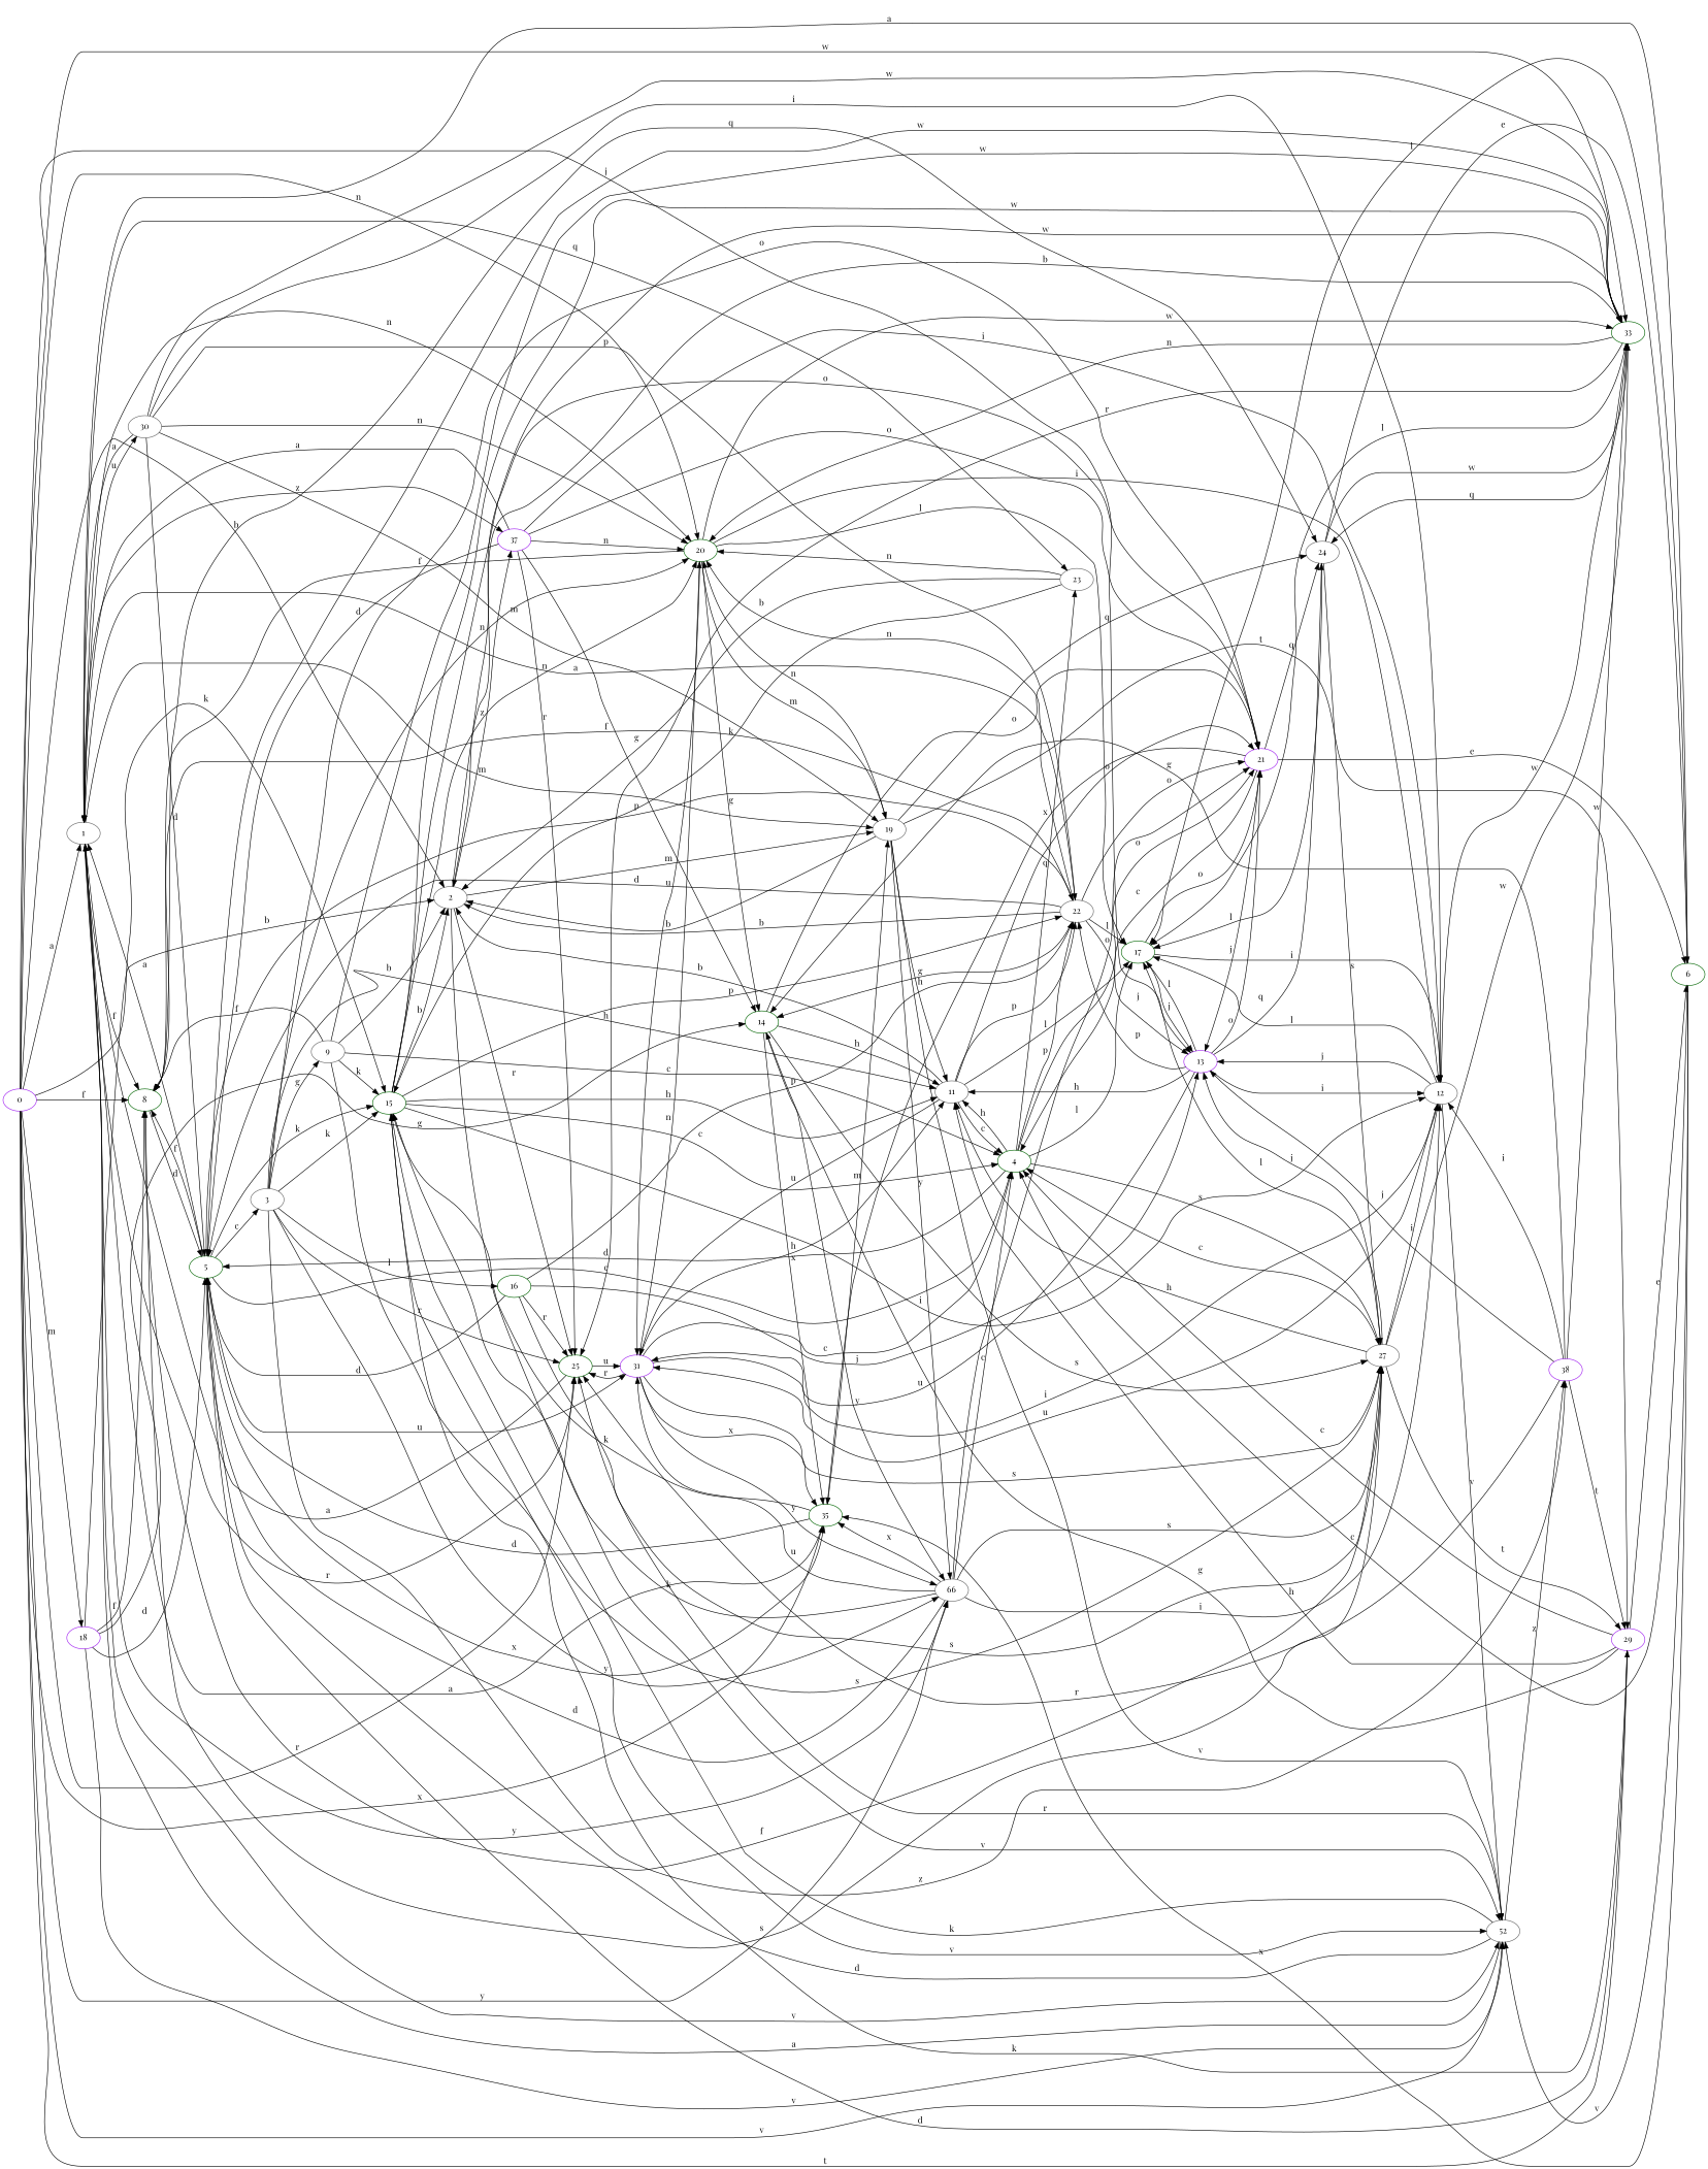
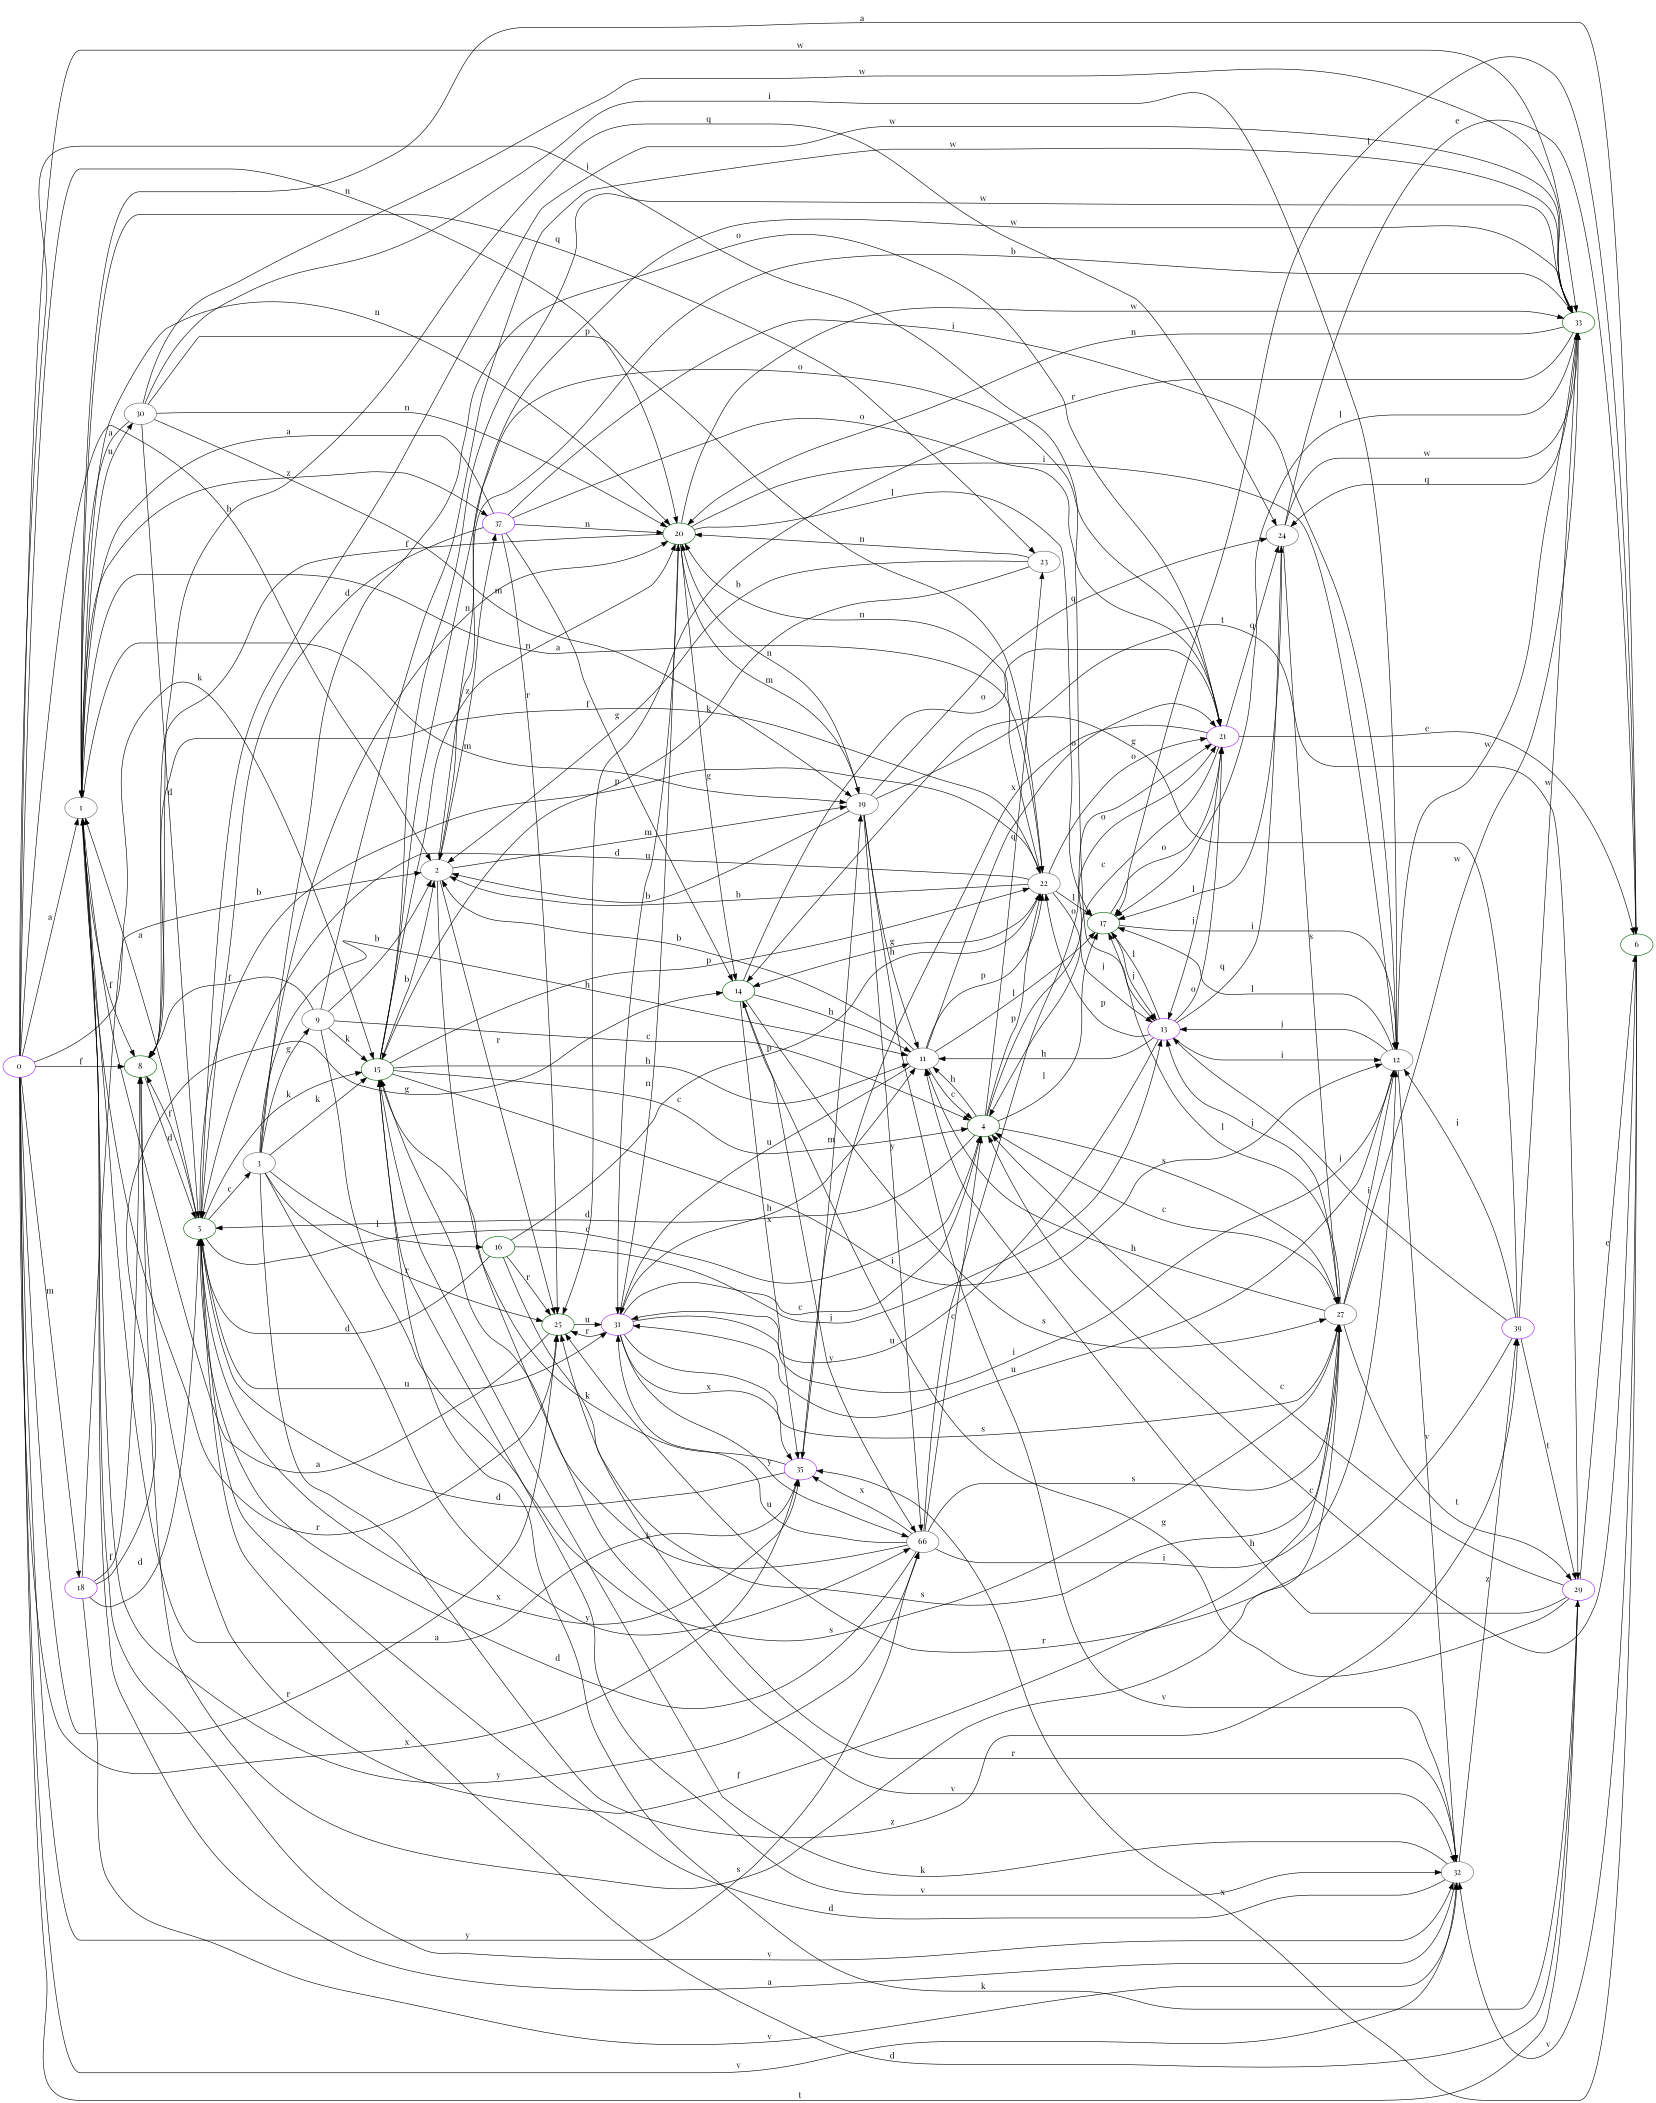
  strict digraph {
    fontname="Playfair Display"
    rankdir=LR
    node [color=gray40 fontname="Playfair Display"]
    edge [fontname="Playfair Display"]
    0 [color=purple]
    1
    2
    8 [color=darkgreen]
    13 [color=purple]
    15 [color=darkgreen]
    18 [color=purple]
    20 [color=darkgreen]
    25 [color=darkgreen]
    29 [color=purple]
-   32 [label=52]
+   32
    33 [color=darkgreen]
-   35 [color=darkgreen]
+   35 [color=purple]
    n14 [label=66]
    19
    23
    30
    37 [color=purple]
    5 [color=darkgreen]
    27
    24
    11
    21 [color=purple]
    17 [color=darkgreen]
    22
    31 [color=purple]
    12
    4 [color=darkgreen]
    n29 [color=darkgreen label=14]
    6 [color=darkgreen]
-   38 [color=purple]
+   38 [color=purple label=39]
    3
    9
    16 [color=darkgreen]
    0 -> 1 [label=a]
    0 -> 2 [label=b]
    0 -> 8 [label=f]
    0 -> 13 [label=j]
    0 -> 15 [label=k]
    0 -> 18 [label=m]
    0 -> 20 [label=n]
    0 -> 25 [label=r]
    0 -> 29 [label=t]
    0 -> 32 [label=v]
    0 -> 33 [label=w]
    0 -> 35 [label=x]
    0 -> n14 [label=y]
    1 -> 8 [label=f]
    1 -> 20 [label=n]
    1 -> 25 [label=r]
    1 -> 32 [label=v]
    1 -> n14 [label=y]
    1 -> 19 [label=m]
    1 -> 23 [label=q]
    1 -> 30 [label=u]
    1 -> 37 [label=z]
    2 -> 25 [label=r]
    2 -> 32 [label=v]
    2 -> 33 [label=w]
    2 -> 19 [label=m]
    2 -> 37 [label=z]
    8 -> 5 [label=d]
    8 -> 27 [label=s]
    8 -> 24 [label=q]
    13 -> 24 [label=q]
    13 -> 11 [label=h]
    13 -> 21 [label=o]
    13 -> 17 [label=l]
    13 -> 22 [label=p]
    13 -> 31 [label=u]
    13 -> 12 [label=i]
    15 -> 2 [label=b]
    15 -> 20 [label=n]
    15 -> 32 [label=v]
    15 -> 33 [label=w]
    15 -> 11 [label=h]
    15 -> 21 [label=o]
    15 -> 22 [label=p]
    15 -> 12 [label=i]
    15 -> 4 [label=c]
    18 -> 2 [label=b]
    18 -> 8 [label=f]
    18 -> 32 [label=v]
    18 -> 5 [label=d]
    18 -> n29 [label=g]
    20 -> 8 [label=f]
    20 -> 33 [label=w]
    20 -> 19 [label=m]
    20 -> 17 [label=l]
    20 -> 31 [label=u]
    20 -> 12 [label=i]
    20 -> n29 [label=g]
    25 -> 1 [label=a]
    25 -> 31 [label=u]
    29 -> 15 [label=k]
    29 -> 5 [label=d]
    29 -> 11 [label=h]
    29 -> 4 [label=c]
    29 -> n29 [label=g]
    29 -> 6 [label=e]
    32 -> 1 [label=a]
    32 -> 15 [label=k]
    32 -> 25 [label=r]
    32 -> 5 [label=d]
    32 -> 38 [label=z]
    33 -> 2 [label=b]
    33 -> 20 [label=n]
    33 -> 25 [label=r]
    33 -> 24 [label=q]
    33 -> 17 [label=l]
    35 -> 1 [label=a]
    35 -> 15 [label=k]
    35 -> 19 [label=m]
    35 -> 5 [label=d]
    n14 -> 15 [label=k]
    n14 -> 35 [label=x]
    n14 -> 5 [label=d]
    n14 -> 27 [label=s]
    n14 -> 21 [label=o]
    n14 -> 31 [label=u]
    n14 -> 12 [label=i]
    n14 -> 4 [label=c]
    19 -> 2 [label=b]
    19 -> 20 [label=n]
    19 -> 29 [label=t]
    19 -> 32 [label=v]
    19 -> n14 [label=y]
    19 -> 24 [label=q]
    19 -> 11 [label=h]
    23 -> 2 [label=b]
    23 -> 15 [label=k]
    23 -> 20 [label=n]
    30 -> 1 [label=a]
    30 -> 20 [label=n]
    30 -> 33 [label=w]
    30 -> 19 [label=m]
    30 -> 5 [label=d]
    30 -> 22 [label=p]
    30 -> 12 [label=i]
    37 -> 1 [label=a]
    37 -> 20 [label=n]
    37 -> 25 [label=r]
    37 -> 5 [label=d]
    37 -> 21 [label=o]
    37 -> 12 [label=i]
    37 -> n29 [label=g]
    5 -> 1 [label=a]
    5 -> 8 [label=f]
    5 -> 15 [label=k]
    5 -> 33 [label=w]
    5 -> 35 [label=x]
    5 -> 22 [label=p]
    5 -> 31 [label=u]
    5 -> 4 [label=c]
    5 -> 3 [label=c]
    27 -> 8 [label=f]
    27 -> 13 [label=j]
    27 -> 29 [label=t]
    27 -> 33 [label=w]
    27 -> 11 [label=h]
    27 -> 17 [label=l]
    27 -> 12 [label=i]
    27 -> 4 [label=c]
    24 -> 33 [label=w]
    24 -> 27 [label=s]
    24 -> 17 [label=l]
    24 -> 6 [label=e]
    11 -> 2 [label=b]
    11 -> 21 [label=o]
    11 -> 17 [label=l]
    11 -> 22 [label=p]
    11 -> 31 [label=u]
    11 -> 4 [label=c]
    21 -> 13 [label=j]
    21 -> 35 [label=x]
    21 -> 24 [label=q]
    21 -> 4 [label=c]
    21 -> 6 [label=e]
    17 -> 13 [label=j]
    17 -> 21 [label=o]
    17 -> 12 [label=i]
    22 -> 1 [label=a]
    22 -> 2 [label=b]
    22 -> 8 [label=f]
    22 -> 13 [label=j]
    22 -> 20 [label=n]
    22 -> 5 [label=d]
    22 -> 21 [label=o]
    22 -> 17 [label=l]
    22 -> n29 [label=g]
    31 -> 20 [label=n]
    31 -> 25 [label=r]
    31 -> 35 [label=x]
    31 -> n14 [label=y]
    31 -> 27 [label=s]
    31 -> 11 [label=h]
    31 -> 12 [label=i]
    31 -> 4 [label=c]
    12 -> 13 [label=j]
    12 -> 32 [label=v]
    12 -> 33 [label=w]
    12 -> 17 [label=l]
    12 -> 31 [label=u]
    4 -> 23 [label=q]
    4 -> 5 [label=d]
    4 -> 27 [label=s]
    4 -> 11 [label=h]
    4 -> 21 [label=o]
    4 -> 17 [label=l]
    4 -> 22 [label=p]
    n29 -> 35 [label=x]
    n29 -> n14 [label=y]
    n29 -> 27 [label=s]
    n29 -> 11 [label=h]
    n29 -> 21 [label=o]
    6 -> 1 [label=a]
    6 -> 32 [label=v]
    6 -> 35 [label=x]
    6 -> 17 [label=l]
    6 -> 4 [label=c]
    38 -> 13 [label=j]
    38 -> 25 [label=r]
    38 -> 29 [label=t]
    38 -> 33 [label=w]
    38 -> 12 [label=i]
    38 -> n29 [label=g]
    3 -> 15 [label=k]
    3 -> 20 [label=n]
    3 -> 25 [label=r]
    3 -> n14 [label=y]
    3 -> 11 [label=h]
    3 -> 21 [label=o]
    3 -> 38 [label=z]
    3 -> 9 [label=g]
    3 -> 16 [label=l]
    9 -> 2 [label=b]
    9 -> 8 [label=f]
    9 -> 15 [label=k]
    9 -> 33 [label=w]
    9 -> 27 [label=s]
    9 -> 4 [label=c]
    16 -> 13 [label=j]
    16 -> 25 [label=r]
    16 -> 5 [label=d]
    16 -> 27 [label=s]
    16 -> 22 [label=p]
  }
